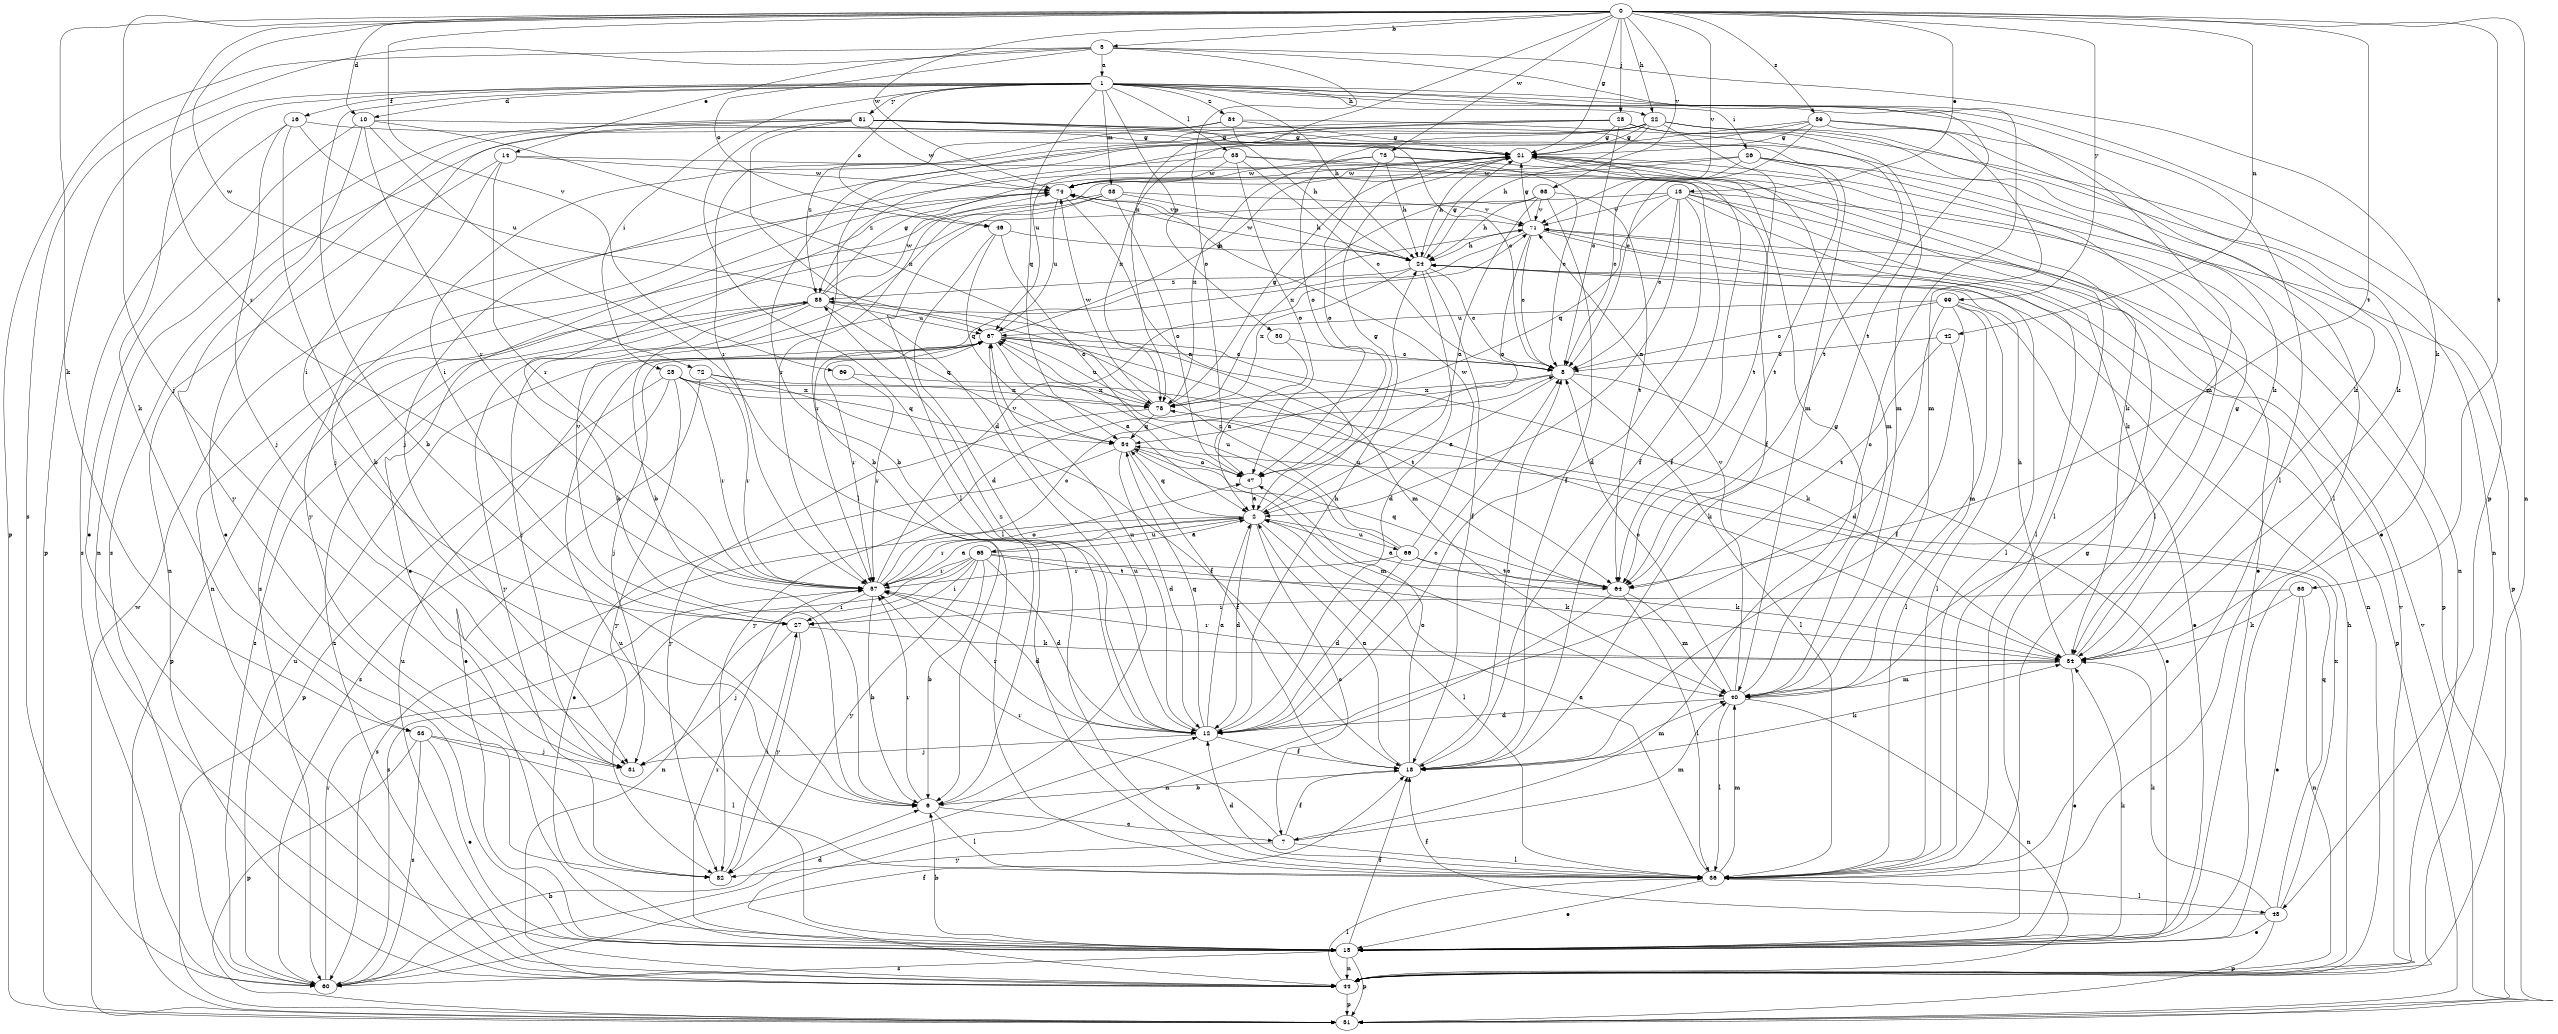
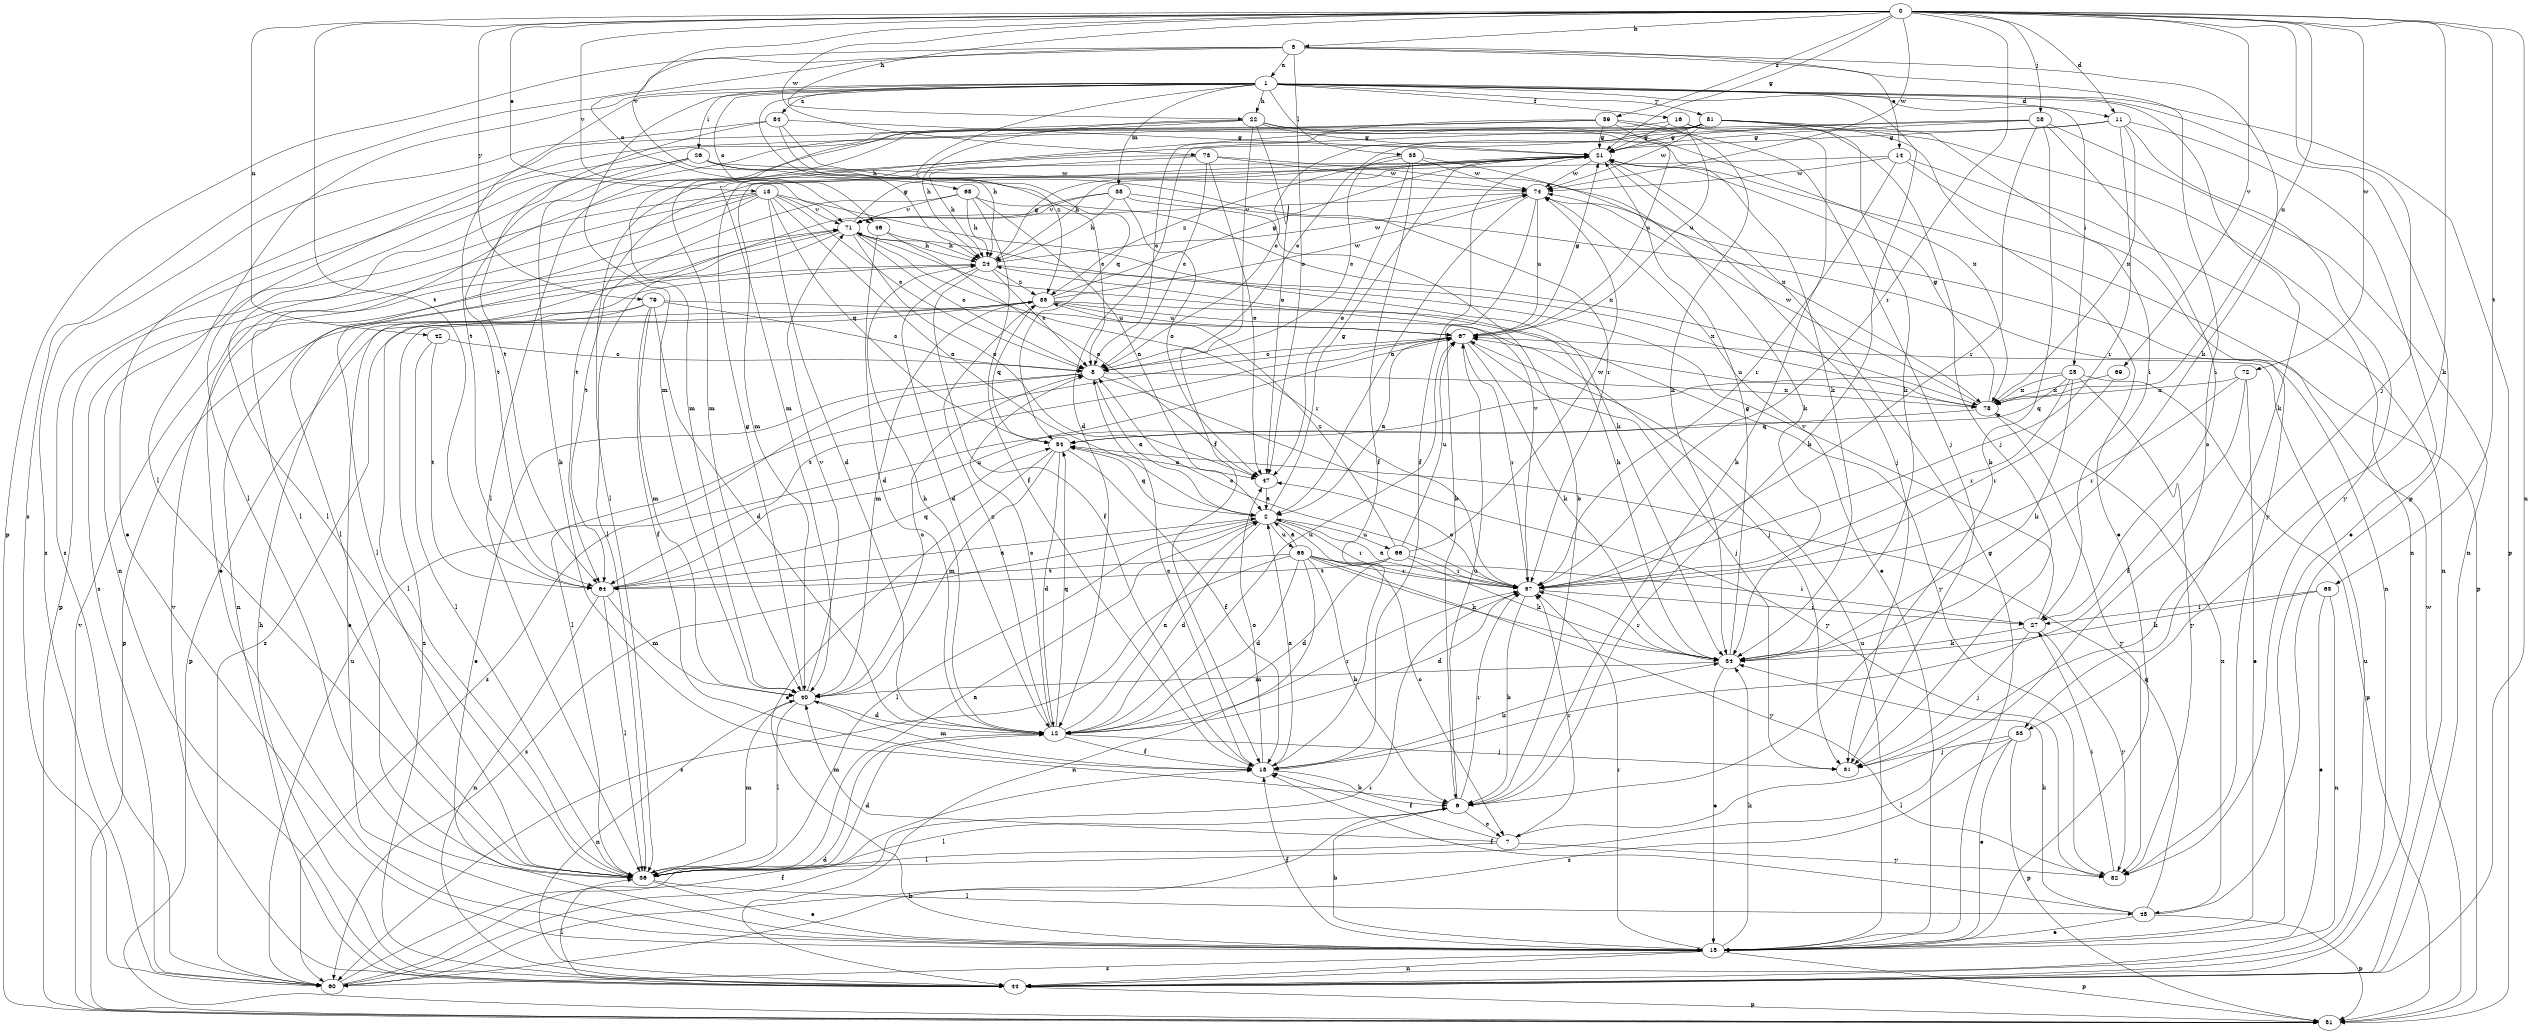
  strict digraph {
    0
    5
-   11 [label=10]
+   11
    13
    21
    22
    28
    31
    33
    42
    44
    57
    59
    63
    64
    68
    69
    71
    72
    73
    74
    78
-   79 [label=99]
+   79
    1
    46
    51
    7
    60
    14
    34
    47
    36
    82
    15
    54
    2
    12
    8
    24
    40
    18
    6
    27
    67
    85
    16
    25
    26
    35
    38
    48
-   50
    81
    84
    65
    66
    0 -> 5 [label=b]
    0 -> 11 [label=d]
    0 -> 13 [label=e]
    0 -> 21 [label=g]
    0 -> 22 [label=h]
    0 -> 28 [label=j]
    0 -> 31 [label=j]
    0 -> 33 [label=k]
    0 -> 42 [label=n]
    0 -> 44 [label=n]
    0 -> 57 [label=r]
    0 -> 59 [label=s]
    0 -> 63 [label=t]
    0 -> 64 [label=t]
    0 -> 68 [label=v]
    0 -> 69 [label=v]
    0 -> 71 [label=v]
    0 -> 72 [label=w]
    0 -> 73 [label=w]
    0 -> 74 [label=w]
    0 -> 78 [label=x]
    0 -> 79 [label=y]
    5 -> 1 [label=a]
    5 -> 46 [label=o]
    5 -> 51 [label=p]
    5 -> 7 [label=c]
    5 -> 60 [label=s]
    5 -> 14 [label=e]
    5 -> 34 [label=k]
    5 -> 47 [label=o]
    11 -> 21 [label=g]
    11 -> 57 [label=r]
    11 -> 78 [label=x]
    11 -> 36 [label=l]
    11 -> 82 [label=y]
    11 -> 15 [label=e]
    13 -> 71 [label=v]
    13 -> 51 [label=p]
    13 -> 60 [label=s]
    13 -> 34 [label=k]
    13 -> 36 [label=l]
    13 -> 15 [label=e]
    13 -> 54 [label=q]
    13 -> 2 [label=a]
    13 -> 12 [label=d]
    13 -> 8 [label=c]
    21 -> 31 [label=j]
    21 -> 74 [label=w]
    21 -> 51 [label=p]
    21 -> 24 [label=h]
    21 -> 40 [label=m]
    21 -> 18 [label=f]
    22 -> 21 [label=g]
    22 -> 78 [label=x]
    22 -> 34 [label=k]
    22 -> 47 [label=o]
    22 -> 15 [label=e]
    22 -> 24 [label=h]
    22 -> 18 [label=f]
    22 -> 6 [label=b]
    28 -> 21 [label=g]
    28 -> 44 [label=n]
    28 -> 57 [label=r]
    28 -> 8 [label=c]
    28 -> 40 [label=m]
    28 -> 6 [label=b]
    28 -> 27 [label=i]
    33 -> 31 [label=j]
    33 -> 51 [label=p]
    33 -> 60 [label=s]
    33 -> 36 [label=l]
    33 -> 15 [label=e]
    42 -> 64 [label=t]
    42 -> 36 [label=l]
    42 -> 8 [label=c]
    44 -> 71 [label=v]
    44 -> 51 [label=p]
    44 -> 36 [label=l]
    44 -> 24 [label=h]
    44 -> 67 [label=u]
    44 -> 85 [label=z]
    57 -> 71 [label=v]
    57 -> 47 [label=o]
    57 -> 2 [label=a]
    57 -> 12 [label=d]
    57 -> 8 [label=c]
    57 -> 6 [label=b]
    57 -> 27 [label=i]
    59 -> 21 [label=g]
    59 -> 31 [label=j]
    59 -> 34 [label=k]
    59 -> 36 [label=l]
    59 -> 8 [label=c]
    59 -> 40 [label=m]
    59 -> 67 [label=u]
    63 -> 44 [label=n]
    63 -> 34 [label=k]
    63 -> 15 [label=e]
    63 -> 27 [label=i]
    64 -> 44 [label=n]
    64 -> 36 [label=l]
    64 -> 54 [label=q]
    64 -> 2 [label=a]
    64 -> 40 [label=m]
    64 -> 67 [label=u]
    68 -> 64 [label=t]
    68 -> 71 [label=v]
    68 -> 78 [label=x]
    68 -> 2 [label=a]
    68 -> 24 [label=h]
    68 -> 18 [label=f]
    69 -> 57 [label=r]
    69 -> 78 [label=x]
    71 -> 21 [label=g]
    71 -> 44 [label=n]
    71 -> 57 [label=r]
    71 -> 47 [label=o]
    71 -> 36 [label=l]
    71 -> 8 [label=c]
    71 -> 24 [label=h]
    72 -> 57 [label=r]
    72 -> 78 [label=x]
    72 -> 15 [label=e]
    72 -> 18 [label=f]
    73 -> 74 [label=w]
    73 -> 78 [label=x]
    73 -> 47 [label=o]
    73 -> 36 [label=l]
    73 -> 8 [label=c]
    73 -> 24 [label=h]
    74 -> 71 [label=v]
    74 -> 15 [label=e]
    74 -> 2 [label=a]
    74 -> 6 [label=b]
    74 -> 67 [label=u]
    78 -> 21 [label=g]
    78 -> 74 [label=w]
    78 -> 82 [label=y]
    78 -> 54 [label=q]
    78 -> 67 [label=u]
    79 -> 36 [label=l]
    79 -> 15 [label=e]
    79 -> 12 [label=d]
    79 -> 8 [label=c]
    79 -> 40 [label=m]
    79 -> 18 [label=f]
    79 -> 67 [label=u]
    1 -> 11 [label=d]
    1 -> 22 [label=h]
    1 -> 33 [label=k]
    1 -> 64 [label=t]
    1 -> 46 [label=o]
    1 -> 51 [label=p]
    1 -> 36 [label=l]
    1 -> 54 [label=q]
    1 -> 24 [label=h]
    1 -> 40 [label=m]
    1 -> 6 [label=b]
    1 -> 16 [label=f]
    1 -> 25 [label=i]
    1 -> 26 [label=i]
    1 -> 35 [label=l]
    1 -> 38 [label=m]
    1 -> 48 [label=p]
-   1 -> 50 [label=p]
    1 -> 81 [label=y]
    1 -> 84 [label=z]
    46 -> 47 [label=o]
-   46 -> 54 [label=q]
    46 -> 12 [label=d]
    46 -> 24 [label=h]
    51 -> 71 [label=v]
    51 -> 74 [label=w]
    7 -> 57 [label=r]
    7 -> 36 [label=l]
    7 -> 82 [label=y]
    7 -> 40 [label=m]
    7 -> 18 [label=f]
    60 -> 57 [label=r]
    60 -> 12 [label=d]
    60 -> 18 [label=f]
    60 -> 6 [label=b]
    60 -> 67 [label=u]
    14 -> 44 [label=n]
    14 -> 57 [label=r]
    14 -> 64 [label=t]
    14 -> 74 [label=w]
    14 -> 82 [label=y]
    34 -> 21 [label=g]
    34 -> 57 [label=r]
    34 -> 15 [label=e]
    34 -> 24 [label=h]
    34 -> 40 [label=m]
    47 -> 2 [label=a]
    36 -> 15 [label=e]
    36 -> 2 [label=a]
    36 -> 12 [label=d]
    36 -> 40 [label=m]
    36 -> 48 [label=l]
    82 -> 27 [label=i]
    15 -> 21 [label=g]
    15 -> 44 [label=n]
    15 -> 57 [label=r]
    15 -> 51 [label=p]
    15 -> 60 [label=s]
    15 -> 34 [label=k]
    15 -> 18 [label=f]
    15 -> 6 [label=b]
    15 -> 67 [label=u]
    54 -> 47 [label=o]
    54 -> 15 [label=e]
    54 -> 12 [label=d]
    54 -> 40 [label=m]
    54 -> 18 [label=f]
    2 -> 21 [label=g]
    2 -> 57 [label=r]
    2 -> 7 [label=c]
    2 -> 60 [label=s]
    2 -> 36 [label=l]
    2 -> 54 [label=q]
    2 -> 12 [label=d]
    2 -> 65 [label=u]
    2 -> 66 [label=u]
    12 -> 31 [label=j]
    12 -> 57 [label=r]
    12 -> 54 [label=q]
    12 -> 2 [label=a]
    12 -> 8 [label=c]
    12 -> 24 [label=h]
    12 -> 18 [label=f]
    12 -> 67 [label=u]
    12 -> 85 [label=z]
    8 -> 78 [label=x]
    8 -> 36 [label=l]
    8 -> 82 [label=y]
    8 -> 15 [label=e]
    8 -> 2 [label=a]
    24 -> 21 [label=g]
    24 -> 74 [label=w]
    24 -> 78 [label=x]
    24 -> 51 [label=p]
    24 -> 12 [label=d]
    24 -> 8 [label=c]
    24 -> 18 [label=f]
    24 -> 85 [label=z]
    40 -> 21 [label=g]
    40 -> 44 [label=n]
    40 -> 71 [label=v]
    40 -> 36 [label=l]
    40 -> 12 [label=d]
    40 -> 8 [label=c]
    18 -> 34 [label=k]
    18 -> 47 [label=o]
    18 -> 2 [label=a]
    18 -> 8 [label=c]
    18 -> 40 [label=m]
    18 -> 6 [label=b]
    6 -> 57 [label=r]
    6 -> 7 [label=c]
    6 -> 36 [label=l]
    6 -> 67 [label=u]
    27 -> 31 [label=j]
    27 -> 71 [label=v]
    27 -> 34 [label=k]
    27 -> 82 [label=y]
    67 -> 21 [label=g]
    67 -> 31 [label=j]
    67 -> 57 [label=r]
    67 -> 64 [label=t]
    67 -> 34 [label=k]
    67 -> 2 [label=a]
    67 -> 8 [label=c]
    85 -> 21 [label=g]
    85 -> 31 [label=j]
    85 -> 74 [label=w]
    85 -> 51 [label=p]
    85 -> 60 [label=s]
    85 -> 82 [label=y]
    85 -> 54 [label=q]
    85 -> 40 [label=m]
    85 -> 67 [label=u]
    16 -> 21 [label=g]
    16 -> 31 [label=j]
    16 -> 60 [label=s]
    16 -> 6 [label=b]
    16 -> 67 [label=u]
    25 -> 57 [label=r]
    25 -> 78 [label=x]
    25 -> 51 [label=p]
    25 -> 60 [label=s]
    25 -> 34 [label=k]
    25 -> 82 [label=y]
    25 -> 54 [label=q]
    26 -> 44 [label=n]
    26 -> 57 [label=r]
    26 -> 64 [label=t]
    26 -> 74 [label=w]
    26 -> 36 [label=l]
    26 -> 8 [label=c]
    35 -> 74 [label=w]
    35 -> 34 [label=k]
    35 -> 47 [label=o]
    35 -> 8 [label=c]
    35 -> 18 [label=f]
    35 -> 85 [label=z]
    38 -> 44 [label=n]
    38 -> 71 [label=v]
    38 -> 47 [label=o]
    38 -> 36 [label=l]
    38 -> 24 [label=h]
    38 -> 6 [label=b]
    48 -> 78 [label=x]
    48 -> 51 [label=p]
    48 -> 34 [label=k]
    48 -> 15 [label=e]
    48 -> 54 [label=q]
    48 -> 18 [label=f]
-   50 -> 2 [label=a]
-   50 -> 8 [label=c]
    81 -> 21 [label=g]
    81 -> 44 [label=n]
    81 -> 74 [label=w]
    81 -> 34 [label=k]
    81 -> 36 [label=l]
    81 -> 15 [label=e]
    81 -> 12 [label=d]
    81 -> 8 [label=c]
    81 -> 40 [label=m]
    81 -> 27 [label=i]
    84 -> 21 [label=g]
    84 -> 64 [label=t]
    84 -> 60 [label=s]
    84 -> 24 [label=h]
    84 -> 85 [label=z]
    65 -> 44 [label=n]
    65 -> 57 [label=r]
    65 -> 64 [label=t]
    65 -> 60 [label=s]
    65 -> 34 [label=k]
    65 -> 82 [label=y]
    65 -> 2 [label=a]
    65 -> 12 [label=d]
    65 -> 6 [label=b]
    65 -> 27 [label=i]
    66 -> 57 [label=r]
    66 -> 64 [label=t]
    66 -> 74 [label=w]
    66 -> 34 [label=k]
    66 -> 12 [label=d]
    66 -> 67 [label=u]
    66 -> 85 [label=z]
  }
